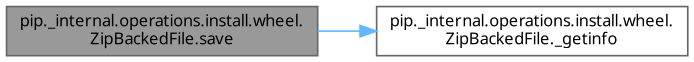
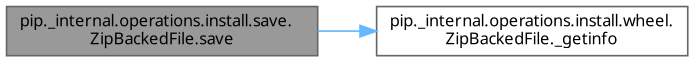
  digraph {
    rankdir=LR
    fontname="Noto Sans"
    node [fontname="Noto Sans" fontsize=10 shape=box style=filled]
-   n1 [color=gray40 fillcolor=grey60 fontcolor=black height=0.2 label="pip._internal.operations.install.wheel.\lZipBackedFile.save" width=0.4]
+   n1 [color=gray40 fillcolor=grey60 fontcolor=black height=0.2 label="pip._internal.operations.install.save.\lZipBackedFile.save" width=0.4]
    n2 [color=grey40 fillcolor=white height=0.2 label="pip._internal.operations.install.wheel.\lZipBackedFile._getinfo" width=0.4]
    n1 -> n2 [color=steelblue1 fontname="Noto Sans" fontsize=10 labelfontname=Helvetica labelfontsize=10 style=solid]
  }
